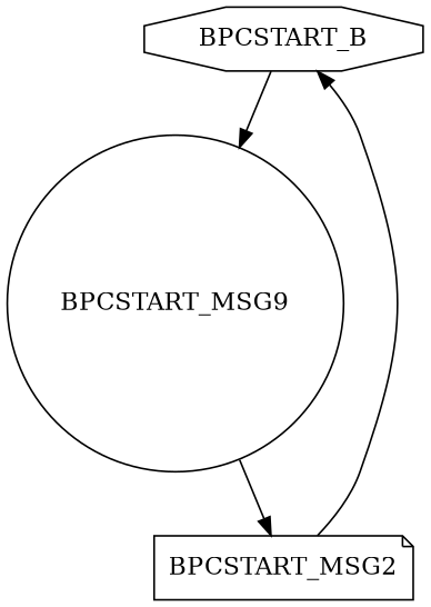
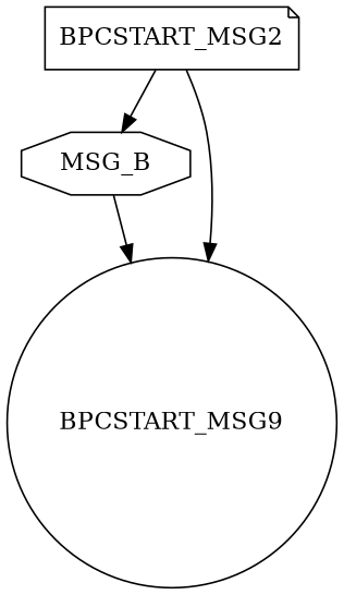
  digraph {
    node [cpu=0 fid=1 pattern=BPCstart tef=0 toffs=0 type=tmsg]
    edge [type=defdst]
-   BPCSTART_B [par=0 patexit=true shape=octagon tperiod=100000000 type=block]
+   BPCSTART_B [par=0 patexit=true shape=octagon tperiod=100000000 type=block label=MSG_B]
    n2 [bpcstart=true label=BPCSTART_MSG9 par=111 patentry=true shape=circle vacc=3]
    BPCSTART_MSG2 [beamin=1 bpcstart=1 par=222 shape=note toffs=500000]
    BPCSTART_B -> n2
-   n2 -> BPCSTART_MSG2
+   BPCSTART_MSG2 -> n2
    BPCSTART_MSG2 -> BPCSTART_B
  }
